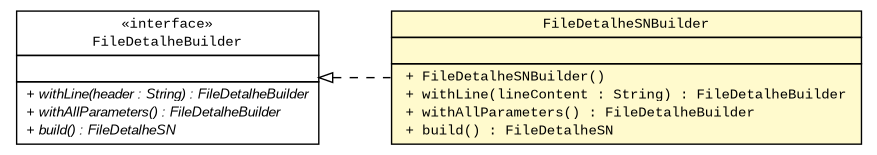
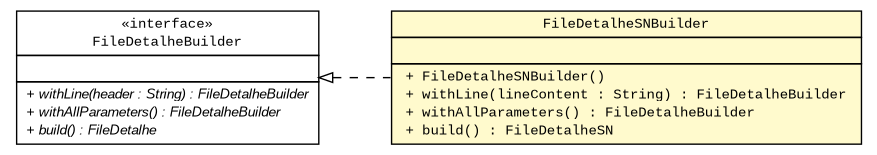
  digraph {
    nodesep=0.25
    ranksep=0.5
    rankdir=LR
    fontname="Liberation Mono"
    node [fontcolor=black fontname="Liberation Mono" fontsize=10.0 shape=plaintext]
-   n1 [label=<<table title="br.gov.to.sefaz.arr.processamento.domain.detalhe.FileDetalheBuilder" border="0" cellborder="1" cellspacing="0" cellpadding="2" port="p" href="../../FileDetalheBuilder.html"> 		<tr><td><table border="0" cellspacing="0" cellpadding="1"> <tr><td align="center" balign="center"> &#171;interface&#187; </td></tr> <tr><td align="center" balign="center"> FileDetalheBuilder </td></tr> 		</table></td></tr> 		<tr><td><table border="0" cellspacing="0" cellpadding="1"> <tr><td align="left" balign="left">  </td></tr> 		</table></td></tr> 		<tr><td><table border="0" cellspacing="0" cellpadding="1"> <tr><td align="left" balign="left"><font face="arial italic" point-size="10.0"> + withLine(header : String) : FileDetalheBuilder </font></td></tr> <tr><td align="left" balign="left"><font face="arial italic" point-size="10.0"> + withAllParameters() : FileDetalheBuilder </font></td></tr> <tr><td align="left" balign="left"><font face="arial italic" point-size="10.0"> + build() : FileDetalheSN </font></td></tr> 		</table></td></tr> 		</table>>]
+   n1 [label=<<table title="br.gov.to.sefaz.arr.processamento.domain.detalhe.FileDetalheBuilder" border="0" cellborder="1" cellspacing="0" cellpadding="2" port="p" href="../../FileDetalheBuilder.html"> 		<tr><td><table border="0" cellspacing="0" cellpadding="1"> <tr><td align="center" balign="center"> &#171;interface&#187; </td></tr> <tr><td align="center" balign="center"> FileDetalheBuilder </td></tr> 		</table></td></tr> 		<tr><td><table border="0" cellspacing="0" cellpadding="1"> <tr><td align="left" balign="left">  </td></tr> 		</table></td></tr> 		<tr><td><table border="0" cellspacing="0" cellpadding="1"> <tr><td align="left" balign="left"><font face="arial italic" point-size="10.0"> + withLine(header : String) : FileDetalheBuilder </font></td></tr> <tr><td align="left" balign="left"><font face="arial italic" point-size="10.0"> + withAllParameters() : FileDetalheBuilder </font></td></tr> <tr><td align="left" balign="left"><font face="arial italic" point-size="10.0"> + build() : FileDetalhe </font></td></tr> 		</table></td></tr> 		</table>>]
    n2 [label=<<table title="br.gov.to.sefaz.arr.processamento.domain.detalhe.simplesnacional.builder.FileDetalheSNBuilder" border="0" cellborder="1" cellspacing="0" cellpadding="2" port="p" bgcolor="lemonChiffon" href="./FileDetalheSNBuilder.html"> 		<tr><td><table border="0" cellspacing="0" cellpadding="1"> <tr><td align="center" balign="center"> FileDetalheSNBuilder </td></tr> 		</table></td></tr> 		<tr><td><table border="0" cellspacing="0" cellpadding="1"> <tr><td align="left" balign="left">  </td></tr> 		</table></td></tr> 		<tr><td><table border="0" cellspacing="0" cellpadding="1"> <tr><td align="left" balign="left"> + FileDetalheSNBuilder() </td></tr> <tr><td align="left" balign="left"> + withLine(lineContent : String) : FileDetalheBuilder </td></tr> <tr><td align="left" balign="left"> + withAllParameters() : FileDetalheBuilder </td></tr> <tr><td align="left" balign="left"> + build() : FileDetalheSN </td></tr> 		</table></td></tr> 		</table>>]
    n1 -> n2 [arrowtail=empty dir=back fontname="Liberation Mono" fontsize=10 headport=p labelfontname=arial labelfontsize=10 style=dashed tailport=p]
  }
